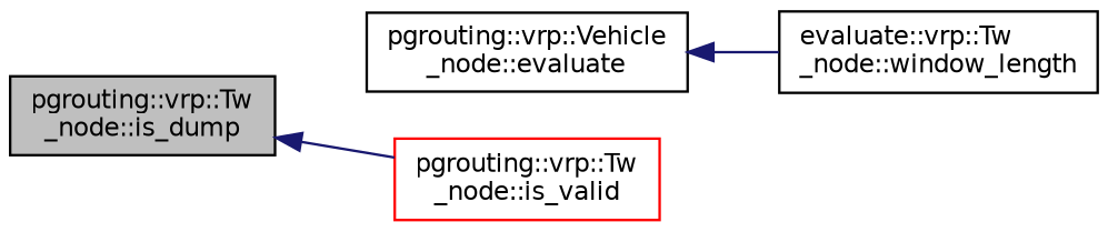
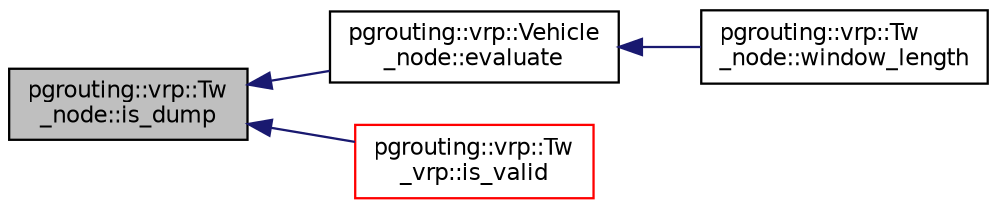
  digraph {
    rankdir=LR
    node [color=black fillcolor=white fontname=Helvetica fontsize=10 shape=record style=filled]
    edge [color=midnightblue dir=back fontname=Helvetica fontsize=10 labelfontname=Helvetica labelfontsize=10 style=solid]
    n1 [fillcolor=grey75 fontcolor=black height=0.2 label="pgrouting::vrp::Tw\l_node::is_dump" width=0.4]
    n2 [height=0.2 label="pgrouting::vrp::Vehicle\l_node::evaluate" width=0.4]
-   n3 [color=red height=0.2 label="pgrouting::vrp::Tw\l_node::is_valid" width=0.4]
-   n4 [height=0.2 label="evaluate::vrp::Tw\l_node::window_length" width=0.4]
+   n3 [color=red height=0.2 label="pgrouting::vrp::Tw\l_vrp::is_valid" width=0.4]
+   n4 [height=0.2 label="pgrouting::vrp::Tw\l_node::window_length" width=0.4]
+   n1 -> n2
    n1 -> n3
    n2 -> n4
  }
